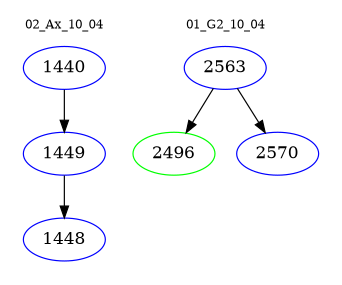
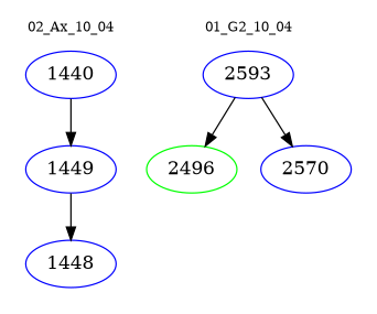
  digraph {
    node [color=blue]
    edge [color=black]
    n1 [label=1440]
    n2 [label=1448]
    n3 [label=1449]
-   n4 [label=2563]
+   n4 [label=2593]
    n5 [color=green label=2496]
    n6 [label=2570]
    subgraph cluster_1 {
      color=white
      fontsize=10
      label="02_Ax_10_04"
      n1
      n2
      n3
    }
    subgraph cluster_2 {
      color=white
      fontsize=10
      label="01_G2_10_04"
      n4
      n5
      n6
    }
    n1 -> n3
    n3 -> n2
    n4 -> n5
    n4 -> n6
  }
